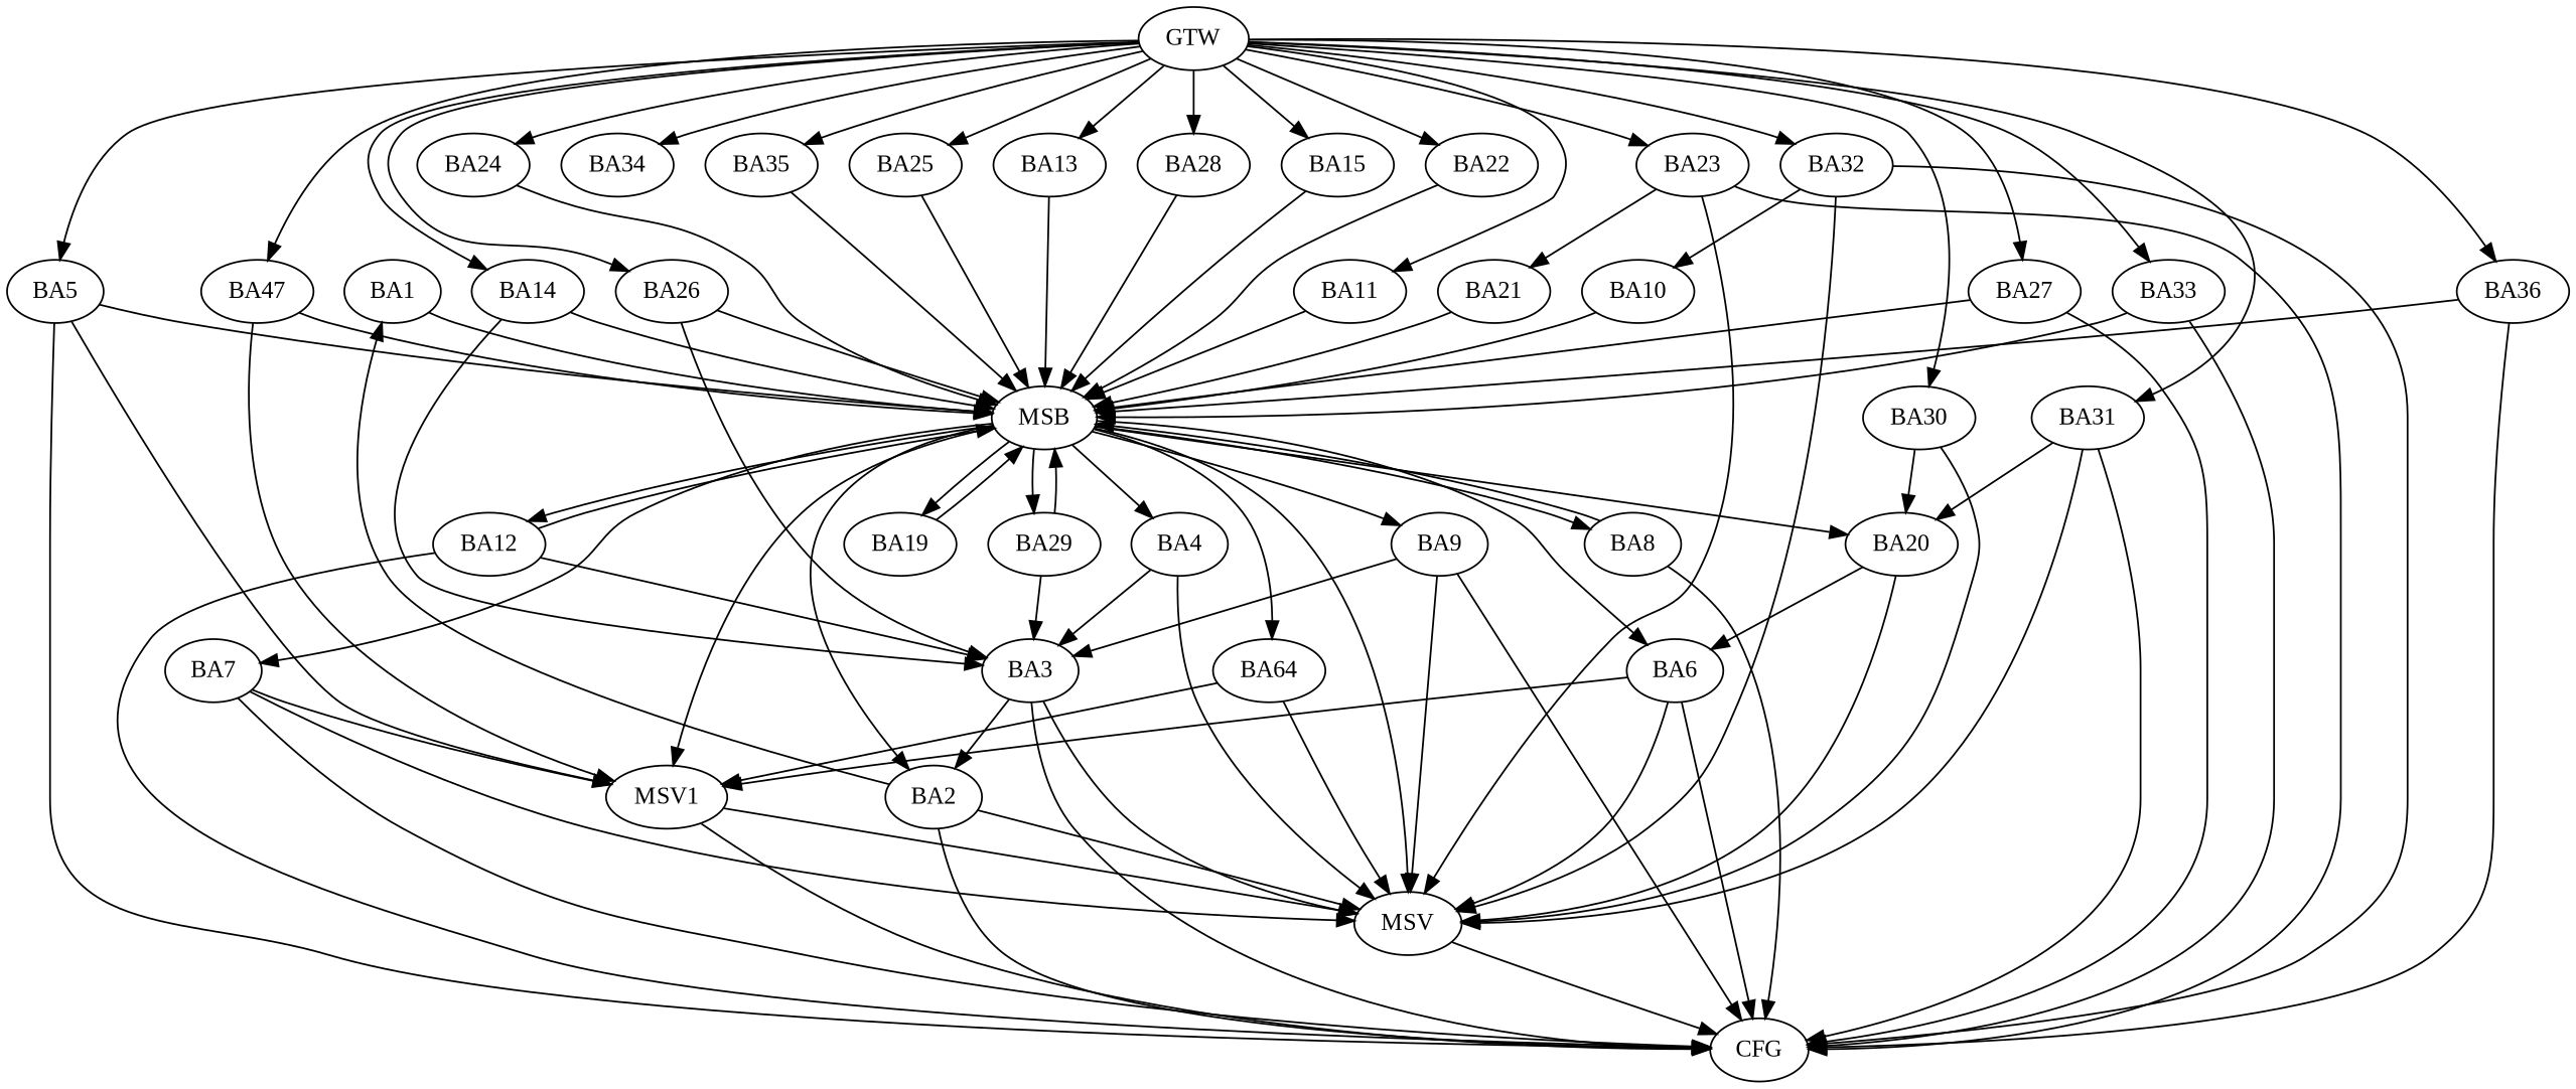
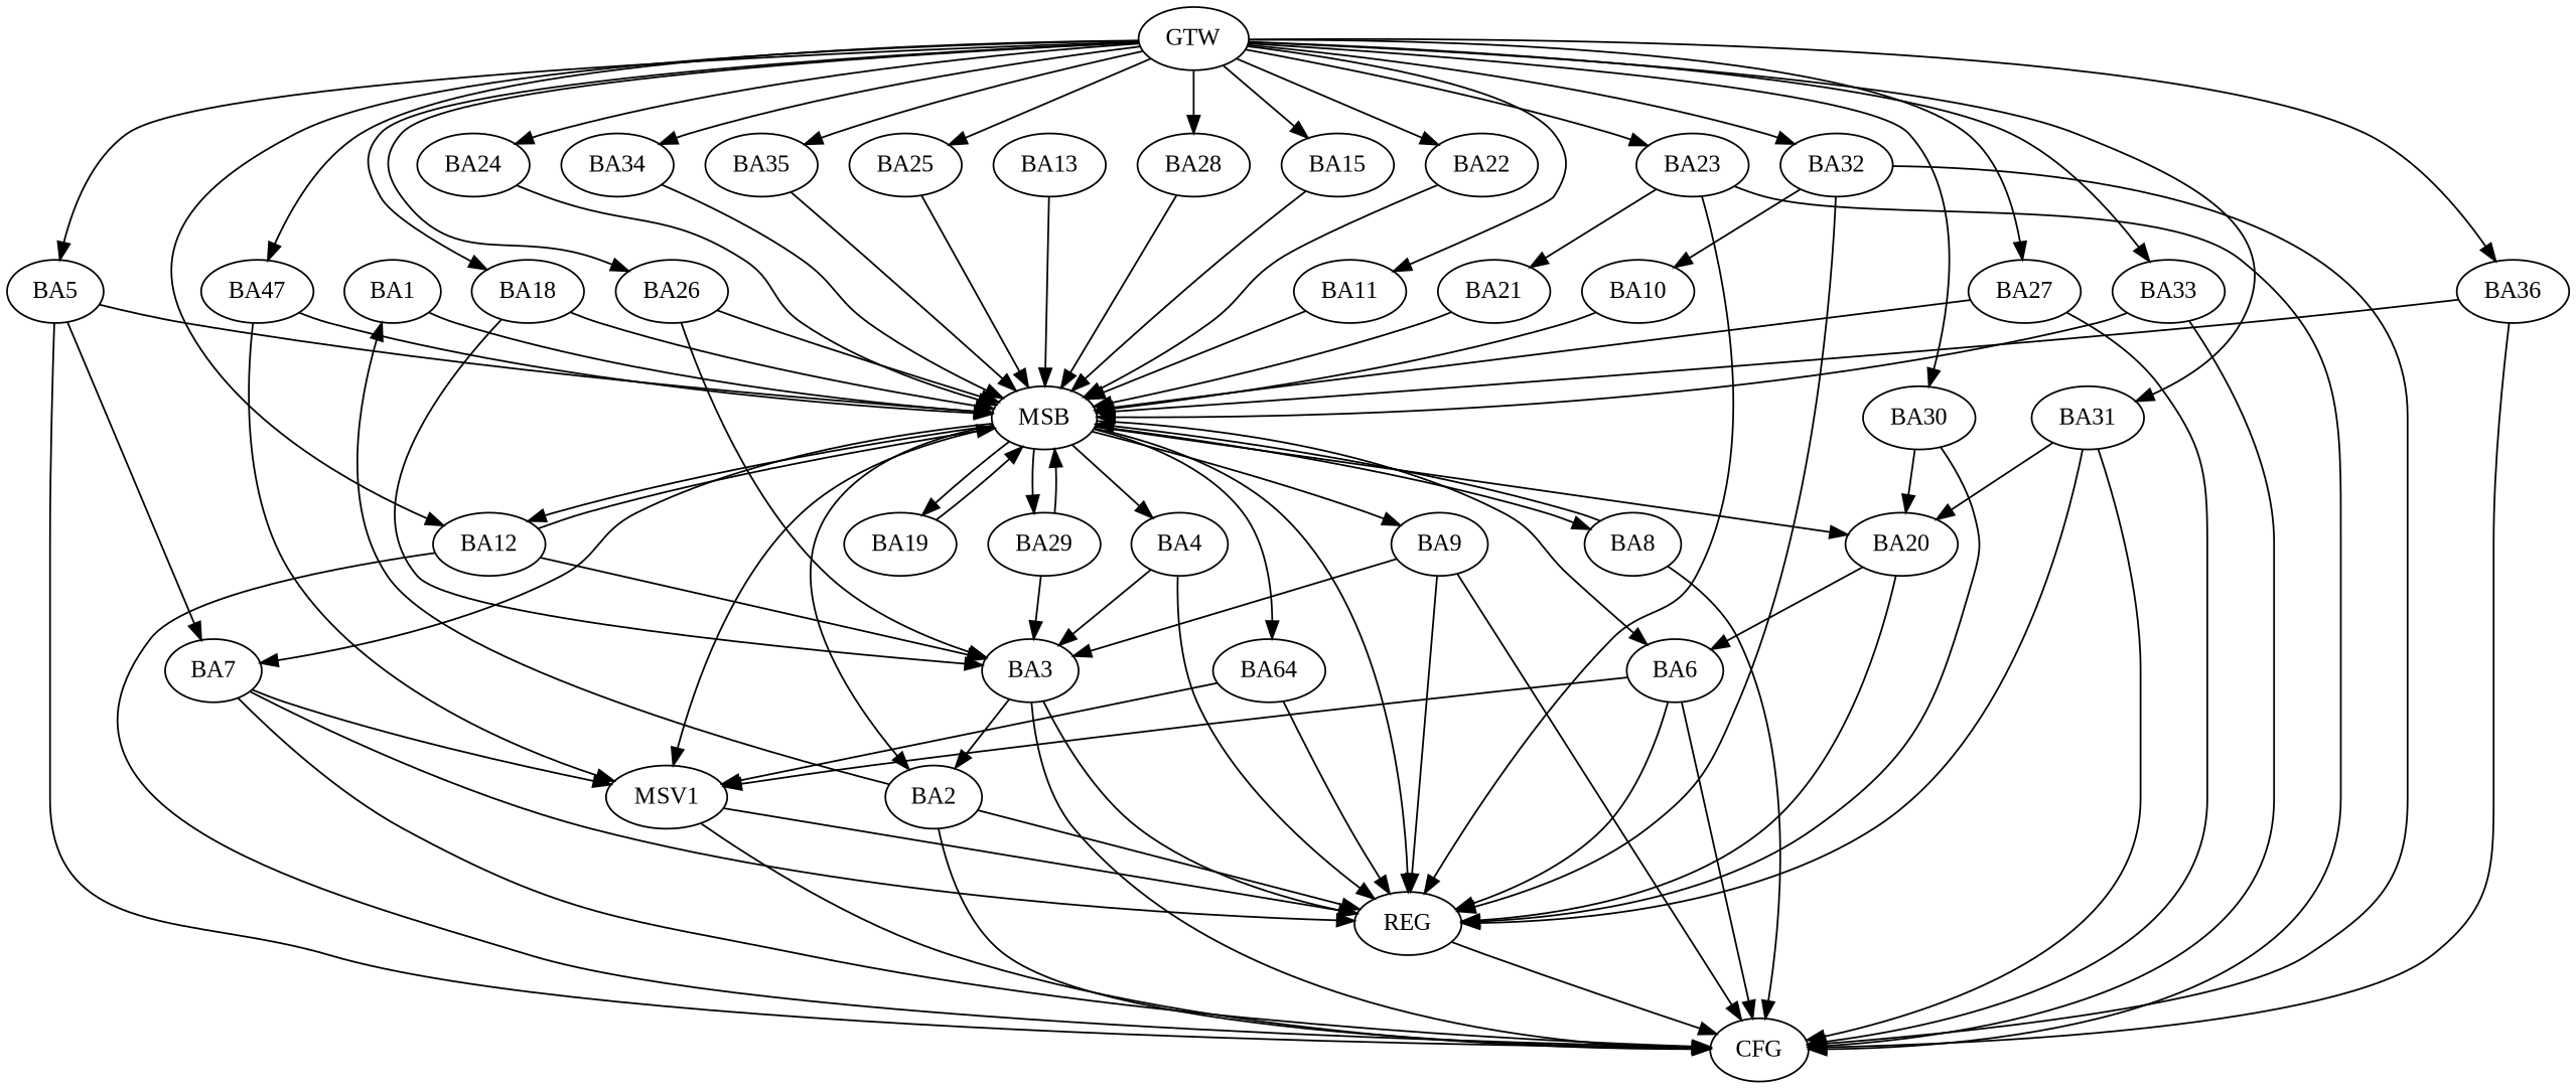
  strict digraph {
    fontname="Liberation Serif"
    node [fontname="Liberation Serif"]
    edge [fontname="Liberation Serif"]
    n1 [label=BA1]
    n2 [label=MSB]
    n3 [label=BA2]
-   n4 [label=MSV]
+   n4 [label=REG]
    n5 [label=BA4]
    n6 [label=MSV1]
    n7 [label=BA6]
    n8 [label=BA7]
    n9 [label=BA8]
    n10 [label=BA9]
    n11 [label=BA12]
    n12 [label=BA64]
    n13 [label=BA19]
    n14 [label=BA20]
    n15 [label=BA29]
    n16 [label=CFG]
    n17 [label=BA3]
    n18 [label=BA5]
    n19 [label=BA10]
    n20 [label=BA11]
    n21 [label=BA13]
    n22 [label=BA15]
    n23 [label=BA47]
-   n24 [label=BA14]
+   n24 [label=BA18]
    n25 [label=BA21]
    n26 [label=BA22]
    n27 [label=BA23]
    n28 [label=BA24]
    n29 [label=BA25]
    n30 [label=BA26]
    n31 [label=BA27]
    n32 [label=BA28]
    n33 [label=BA30]
    n34 [label=BA31]
    n35 [label=BA32]
    n36 [label=BA33]
    n37 [label=BA34]
    n38 [label=BA35]
    n39 [label=BA36]
    n40 [label=GTW]
    n1 -> n2
    n2 -> n3
    n2 -> n4
    n2 -> n5
    n2 -> n6
    n2 -> n7
    n2 -> n8
    n2 -> n9
    n2 -> n10
    n2 -> n11
    n2 -> n12
    n2 -> n13
    n2 -> n14
    n2 -> n15
    n3 -> n1
    n3 -> n4
    n3 -> n16
    n4 -> n16
    n5 -> n4
    n5 -> n17
    n6 -> n4
    n6 -> n16
    n7 -> n4
    n7 -> n6
    n7 -> n16
    n8 -> n4
    n8 -> n6
    n8 -> n16
    n9 -> n2
    n9 -> n16
    n10 -> n4
    n10 -> n16
    n10 -> n17
    n11 -> n2
    n11 -> n16
    n11 -> n17
    n12 -> n4
    n12 -> n6
    n13 -> n2
    n14 -> n4
    n14 -> n7
    n15 -> n2
    n15 -> n17
    n17 -> n3
    n17 -> n4
    n17 -> n16
    n18 -> n2
-   n18 -> n6
+   n18 -> n8
    n18 -> n16
    n19 -> n2
    n20 -> n2
    n21 -> n2
    n22 -> n2
    n23 -> n2
    n23 -> n6
    n24 -> n2
    n24 -> n17
    n25 -> n2
    n26 -> n2
    n27 -> n4
    n27 -> n16
    n27 -> n25
    n28 -> n2
    n29 -> n2
    n30 -> n2
    n30 -> n17
    n31 -> n2
    n31 -> n16
    n32 -> n2
    n33 -> n4
    n33 -> n14
    n34 -> n4
    n34 -> n14
    n34 -> n16
    n35 -> n4
    n35 -> n16
    n35 -> n19
    n36 -> n2
    n36 -> n16
+   n37 -> n2
    n38 -> n2
    n39 -> n2
    n39 -> n16
    n40 -> n18
    n40 -> n20
-   n40 -> n21
+   n40 -> n11
    n40 -> n22
    n40 -> n23
    n40 -> n24
    n40 -> n26
    n40 -> n27
    n40 -> n28
    n40 -> n29
    n40 -> n30
    n40 -> n31
    n40 -> n32
    n40 -> n33
    n40 -> n34
    n40 -> n35
    n40 -> n36
    n40 -> n37
    n40 -> n38
    n40 -> n39
  }
